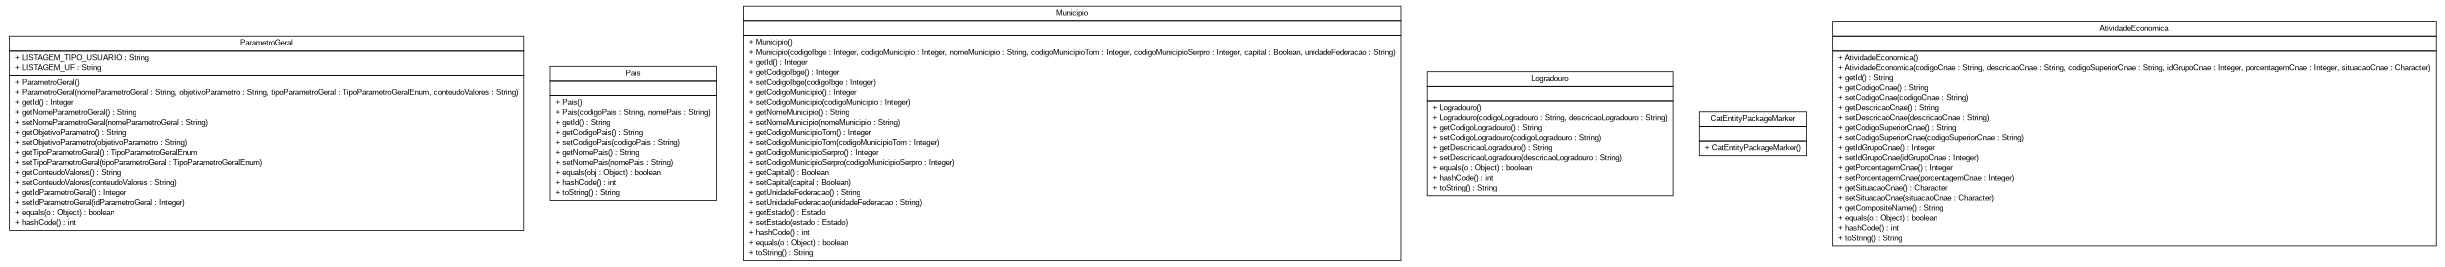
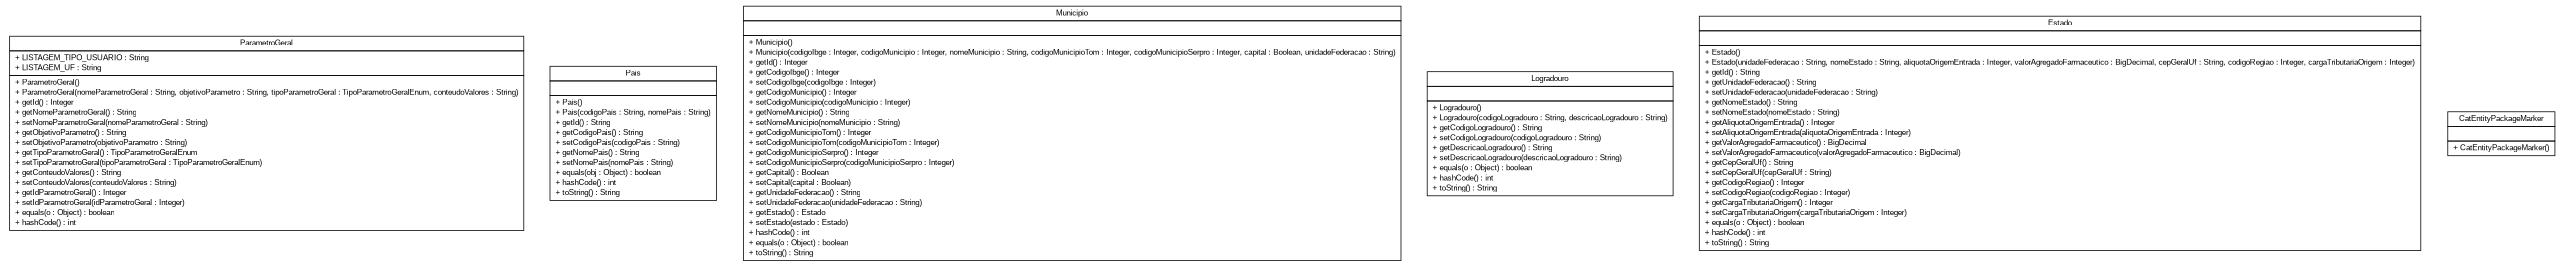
  digraph {
    nodesep=0.25
    ranksep=0.5
    node [fontcolor=black fontname=arial fontsize=10.0 shape=plaintext]
    n1 [label=<<table title="br.gov.to.sefaz.par.gestao.persistence.entity.ParametroGeral" border="0" cellborder="1" cellspacing="0" cellpadding="2" port="p" href="./ParametroGeral.html"> 		<tr><td><table border="0" cellspacing="0" cellpadding="1"> <tr><td align="center" balign="center"> ParametroGeral </td></tr> 		</table></td></tr> 		<tr><td><table border="0" cellspacing="0" cellpadding="1"> <tr><td align="left" balign="left"> + LISTAGEM_TIPO_USUARIO : String </td></tr> <tr><td align="left" balign="left"> + LISTAGEM_UF : String </td></tr> 		</table></td></tr> 		<tr><td><table border="0" cellspacing="0" cellpadding="1"> <tr><td align="left" balign="left"> + ParametroGeral() </td></tr> <tr><td align="left" balign="left"> + ParametroGeral(nomeParametroGeral : String, objetivoParametro : String, tipoParametroGeral : TipoParametroGeralEnum, conteudoValores : String) </td></tr> <tr><td align="left" balign="left"> + getId() : Integer </td></tr> <tr><td align="left" balign="left"> + getNomeParametroGeral() : String </td></tr> <tr><td align="left" balign="left"> + setNomeParametroGeral(nomeParametroGeral : String) </td></tr> <tr><td align="left" balign="left"> + getObjetivoParametro() : String </td></tr> <tr><td align="left" balign="left"> + setObjetivoParametro(objetivoParametro : String) </td></tr> <tr><td align="left" balign="left"> + getTipoParametroGeral() : TipoParametroGeralEnum </td></tr> <tr><td align="left" balign="left"> + setTipoParametroGeral(tipoParametroGeral : TipoParametroGeralEnum) </td></tr> <tr><td align="left" balign="left"> + getConteudoValores() : String </td></tr> <tr><td align="left" balign="left"> + setConteudoValores(conteudoValores : String) </td></tr> <tr><td align="left" balign="left"> + getIdParametroGeral() : Integer </td></tr> <tr><td align="left" balign="left"> + setIdParametroGeral(idParametroGeral : Integer) </td></tr> <tr><td align="left" balign="left"> + equals(o : Object) : boolean </td></tr> <tr><td align="left" balign="left"> + hashCode() : int </td></tr> 		</table></td></tr> 		</table>>]
    n2 [label=<<table title="br.gov.to.sefaz.par.gestao.persistence.entity.Pais" border="0" cellborder="1" cellspacing="0" cellpadding="2" port="p" href="./Pais.html"> 		<tr><td><table border="0" cellspacing="0" cellpadding="1"> <tr><td align="center" balign="center"> Pais </td></tr> 		</table></td></tr> 		<tr><td><table border="0" cellspacing="0" cellpadding="1"> <tr><td align="left" balign="left">  </td></tr> 		</table></td></tr> 		<tr><td><table border="0" cellspacing="0" cellpadding="1"> <tr><td align="left" balign="left"> + Pais() </td></tr> <tr><td align="left" balign="left"> + Pais(codigoPais : String, nomePais : String) </td></tr> <tr><td align="left" balign="left"> + getId() : String </td></tr> <tr><td align="left" balign="left"> + getCodigoPais() : String </td></tr> <tr><td align="left" balign="left"> + setCodigoPais(codigoPais : String) </td></tr> <tr><td align="left" balign="left"> + getNomePais() : String </td></tr> <tr><td align="left" balign="left"> + setNomePais(nomePais : String) </td></tr> <tr><td align="left" balign="left"> + equals(obj : Object) : boolean </td></tr> <tr><td align="left" balign="left"> + hashCode() : int </td></tr> <tr><td align="left" balign="left"> + toString() : String </td></tr> 		</table></td></tr> 		</table>>]
    n3 [label=<<table title="br.gov.to.sefaz.par.gestao.persistence.entity.Municipio" border="0" cellborder="1" cellspacing="0" cellpadding="2" port="p" href="./Municipio.html"> 		<tr><td><table border="0" cellspacing="0" cellpadding="1"> <tr><td align="center" balign="center"> Municipio </td></tr> 		</table></td></tr> 		<tr><td><table border="0" cellspacing="0" cellpadding="1"> <tr><td align="left" balign="left">  </td></tr> 		</table></td></tr> 		<tr><td><table border="0" cellspacing="0" cellpadding="1"> <tr><td align="left" balign="left"> + Municipio() </td></tr> <tr><td align="left" balign="left"> + Municipio(codigoIbge : Integer, codigoMunicipio : Integer, nomeMunicipio : String, codigoMunicipioTom : Integer, codigoMunicipioSerpro : Integer, capital : Boolean, unidadeFederacao : String) </td></tr> <tr><td align="left" balign="left"> + getId() : Integer </td></tr> <tr><td align="left" balign="left"> + getCodigoIbge() : Integer </td></tr> <tr><td align="left" balign="left"> + setCodigoIbge(codigoIbge : Integer) </td></tr> <tr><td align="left" balign="left"> + getCodigoMunicipio() : Integer </td></tr> <tr><td align="left" balign="left"> + setCodigoMunicipio(codigoMunicipio : Integer) </td></tr> <tr><td align="left" balign="left"> + getNomeMunicipio() : String </td></tr> <tr><td align="left" balign="left"> + setNomeMunicipio(nomeMunicipio : String) </td></tr> <tr><td align="left" balign="left"> + getCodigoMunicipioTom() : Integer </td></tr> <tr><td align="left" balign="left"> + setCodigoMunicipioTom(codigoMunicipioTom : Integer) </td></tr> <tr><td align="left" balign="left"> + getCodigoMunicipioSerpro() : Integer </td></tr> <tr><td align="left" balign="left"> + setCodigoMunicipioSerpro(codigoMunicipioSerpro : Integer) </td></tr> <tr><td align="left" balign="left"> + getCapital() : Boolean </td></tr> <tr><td align="left" balign="left"> + setCapital(capital : Boolean) </td></tr> <tr><td align="left" balign="left"> + getUnidadeFederacao() : String </td></tr> <tr><td align="left" balign="left"> + setUnidadeFederacao(unidadeFederacao : String) </td></tr> <tr><td align="left" balign="left"> + getEstado() : Estado </td></tr> <tr><td align="left" balign="left"> + setEstado(estado : Estado) </td></tr> <tr><td align="left" balign="left"> + hashCode() : int </td></tr> <tr><td align="left" balign="left"> + equals(o : Object) : boolean </td></tr> <tr><td align="left" balign="left"> + toString() : String </td></tr> 		</table></td></tr> 		</table>>]
    n4 [label=<<table title="br.gov.to.sefaz.par.gestao.persistence.entity.Logradouro" border="0" cellborder="1" cellspacing="0" cellpadding="2" port="p" href="./Logradouro.html"> 		<tr><td><table border="0" cellspacing="0" cellpadding="1"> <tr><td align="center" balign="center"> Logradouro </td></tr> 		</table></td></tr> 		<tr><td><table border="0" cellspacing="0" cellpadding="1"> <tr><td align="left" balign="left">  </td></tr> 		</table></td></tr> 		<tr><td><table border="0" cellspacing="0" cellpadding="1"> <tr><td align="left" balign="left"> + Logradouro() </td></tr> <tr><td align="left" balign="left"> + Logradouro(codigoLogradouro : String, descricaoLogradouro : String) </td></tr> <tr><td align="left" balign="left"> + getCodigoLogradouro() : String </td></tr> <tr><td align="left" balign="left"> + setCodigoLogradouro(codigoLogradouro : String) </td></tr> <tr><td align="left" balign="left"> + getDescricaoLogradouro() : String </td></tr> <tr><td align="left" balign="left"> + setDescricaoLogradouro(descricaoLogradouro : String) </td></tr> <tr><td align="left" balign="left"> + equals(o : Object) : boolean </td></tr> <tr><td align="left" balign="left"> + hashCode() : int </td></tr> <tr><td align="left" balign="left"> + toString() : String </td></tr> 		</table></td></tr> 		</table>>]
+   n5 [label=<<table title="br.gov.to.sefaz.par.gestao.persistence.entity.Estado" border="0" cellborder="1" cellspacing="0" cellpadding="2" port="p" href="./Estado.html"> 		<tr><td><table border="0" cellspacing="0" cellpadding="1"> <tr><td align="center" balign="center"> Estado </td></tr> 		</table></td></tr> 		<tr><td><table border="0" cellspacing="0" cellpadding="1"> <tr><td align="left" balign="left">  </td></tr> 		</table></td></tr> 		<tr><td><table border="0" cellspacing="0" cellpadding="1"> <tr><td align="left" balign="left"> + Estado() </td></tr> <tr><td align="left" balign="left"> + Estado(unidadeFederacao : String, nomeEstado : String, aliquotaOrigemEntrada : Integer, valorAgregadoFarmaceutico : BigDecimal, cepGeralUf : String, codigoRegiao : Integer, cargaTributariaOrigem : Integer) </td></tr> <tr><td align="left" balign="left"> + getId() : String </td></tr> <tr><td align="left" balign="left"> + getUnidadeFederacao() : String </td></tr> <tr><td align="left" balign="left"> + setUnidadeFederacao(unidadeFederacao : String) </td></tr> <tr><td align="left" balign="left"> + getNomeEstado() : String </td></tr> <tr><td align="left" balign="left"> + setNomeEstado(nomeEstado : String) </td></tr> <tr><td align="left" balign="left"> + getAliquotaOrigemEntrada() : Integer </td></tr> <tr><td align="left" balign="left"> + setAliquotaOrigemEntrada(aliquotaOrigemEntrada : Integer) </td></tr> <tr><td align="left" balign="left"> + getValorAgregadoFarmaceutico() : BigDecimal </td></tr> <tr><td align="left" balign="left"> + setValorAgregadoFarmaceutico(valorAgregadoFarmaceutico : BigDecimal) </td></tr> <tr><td align="left" balign="left"> + getCepGeralUf() : String </td></tr> <tr><td align="left" balign="left"> + setCepGeralUf(cepGeralUf : String) </td></tr> <tr><td align="left" balign="left"> + getCodigoRegiao() : Integer </td></tr> <tr><td align="left" balign="left"> + setCodigoRegiao(codigoRegiao : Integer) </td></tr> <tr><td align="left" balign="left"> + getCargaTributariaOrigem() : Integer </td></tr> <tr><td align="left" balign="left"> + setCargaTributariaOrigem(cargaTributariaOrigem : Integer) </td></tr> <tr><td align="left" balign="left"> + equals(o : Object) : boolean </td></tr> <tr><td align="left" balign="left"> + hashCode() : int </td></tr> <tr><td align="left" balign="left"> + toString() : String </td></tr> 		</table></td></tr> 		</table>>]
    n6 [label=<<table title="br.gov.to.sefaz.par.gestao.persistence.entity.CatEntityPackageMarker" border="0" cellborder="1" cellspacing="0" cellpadding="2" port="p" href="./CatEntityPackageMarker.html"> 		<tr><td><table border="0" cellspacing="0" cellpadding="1"> <tr><td align="center" balign="center"> CatEntityPackageMarker </td></tr> 		</table></td></tr> 		<tr><td><table border="0" cellspacing="0" cellpadding="1"> <tr><td align="left" balign="left">  </td></tr> 		</table></td></tr> 		<tr><td><table border="0" cellspacing="0" cellpadding="1"> <tr><td align="left" balign="left"> + CatEntityPackageMarker() </td></tr> 		</table></td></tr> 		</table>>]
-   n7 [label=<<table title="br.gov.to.sefaz.par.gestao.persistence.entity.AtividadeEconomica" border="0" cellborder="1" cellspacing="0" cellpadding="2" port="p" href="./AtividadeEconomica.html"> 		<tr><td><table border="0" cellspacing="0" cellpadding="1"> <tr><td align="center" balign="center"> AtividadeEconomica </td></tr> 		</table></td></tr> 		<tr><td><table border="0" cellspacing="0" cellpadding="1"> <tr><td align="left" balign="left">  </td></tr> 		</table></td></tr> 		<tr><td><table border="0" cellspacing="0" cellpadding="1"> <tr><td align="left" balign="left"> + AtividadeEconomica() </td></tr> <tr><td align="left" balign="left"> + AtividadeEconomica(codigoCnae : String, descricaoCnae : String, codigoSuperiorCnae : String, idGrupoCnae : Integer, porcentagemCnae : Integer, situacaoCnae : Character) </td></tr> <tr><td align="left" balign="left"> + getId() : String </td></tr> <tr><td align="left" balign="left"> + getCodigoCnae() : String </td></tr> <tr><td align="left" balign="left"> + setCodigoCnae(codigoCnae : String) </td></tr> <tr><td align="left" balign="left"> + getDescricaoCnae() : String </td></tr> <tr><td align="left" balign="left"> + setDescricaoCnae(descricaoCnae : String) </td></tr> <tr><td align="left" balign="left"> + getCodigoSuperiorCnae() : String </td></tr> <tr><td align="left" balign="left"> + setCodigoSuperiorCnae(codigoSuperiorCnae : String) </td></tr> <tr><td align="left" balign="left"> + getIdGrupoCnae() : Integer </td></tr> <tr><td align="left" balign="left"> + setIdGrupoCnae(idGrupoCnae : Integer) </td></tr> <tr><td align="left" balign="left"> + getPorcentagemCnae() : Integer </td></tr> <tr><td align="left" balign="left"> + setPorcentagemCnae(porcentagemCnae : Integer) </td></tr> <tr><td align="left" balign="left"> + getSituacaoCnae() : Character </td></tr> <tr><td align="left" balign="left"> + setSituacaoCnae(situacaoCnae : Character) </td></tr> <tr><td align="left" balign="left"> + getCompositeName() : String </td></tr> <tr><td align="left" balign="left"> + equals(o : Object) : boolean </td></tr> <tr><td align="left" balign="left"> + hashCode() : int </td></tr> <tr><td align="left" balign="left"> + toString() : String </td></tr> 		</table></td></tr> 		</table>>]
  }
